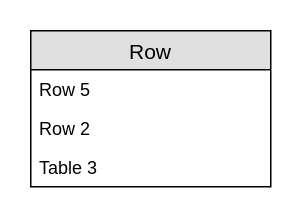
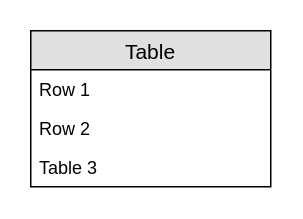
  <mxCell id="0" />
  <mxCell id="1" parent="0" />
- <mxCell id="2" value="Row" style="swimlane;fontStyle=0;childLayout=stackLayout;horizontal=1;startSize=26;fillColor=#e0e0e0;horizontalStack=0;resizeParent=1;resizeParentMax=0;resizeLast=0;collapsible=1;marginBottom=0;swimlaneFillColor=#ffffff;align=center;fontSize=14;" vertex="1" parent="1"><mxGeometry x="20" y="20" width="160" height="104" as="geometry" /></mxCell>
- <mxCell id="3" value="Row 5" style="text;strokeColor=none;fillColor=none;spacingLeft=4;spacingRight=4;overflow=hidden;rotatable=0;points=[[0,0.5],[1,0.5]];portConstraint=eastwest;fontSize=12;" vertex="1" parent="2"><mxGeometry y="26" width="160" height="26" as="geometry" /></mxCell>
+ <mxCell id="2" value="Table" style="swimlane;fontStyle=0;childLayout=stackLayout;horizontal=1;startSize=26;fillColor=#e0e0e0;horizontalStack=0;resizeParent=1;resizeParentMax=0;resizeLast=0;collapsible=1;marginBottom=0;swimlaneFillColor=#ffffff;align=center;fontSize=14;" vertex="1" parent="1"><mxGeometry x="20" y="20" width="160" height="104" as="geometry" /></mxCell>
+ <mxCell id="3" value="Row 1" style="text;strokeColor=none;fillColor=none;spacingLeft=4;spacingRight=4;overflow=hidden;rotatable=0;points=[[0,0.5],[1,0.5]];portConstraint=eastwest;fontSize=12;" vertex="1" parent="2"><mxGeometry y="26" width="160" height="26" as="geometry" /></mxCell>
  <mxCell id="4" value="Row 2" style="text;strokeColor=none;fillColor=none;spacingLeft=4;spacingRight=4;overflow=hidden;rotatable=0;points=[[0,0.5],[1,0.5]];portConstraint=eastwest;fontSize=12;" vertex="1" parent="2"><mxGeometry y="52" width="160" height="26" as="geometry" /></mxCell>
  <mxCell id="5" value="Table 3" style="text;strokeColor=none;fillColor=none;spacingLeft=4;spacingRight=4;overflow=hidden;rotatable=0;points=[[0,0.5],[1,0.5]];portConstraint=eastwest;fontSize=12;" vertex="1" parent="2"><mxGeometry y="78" width="160" height="26" as="geometry" /></mxCell>
